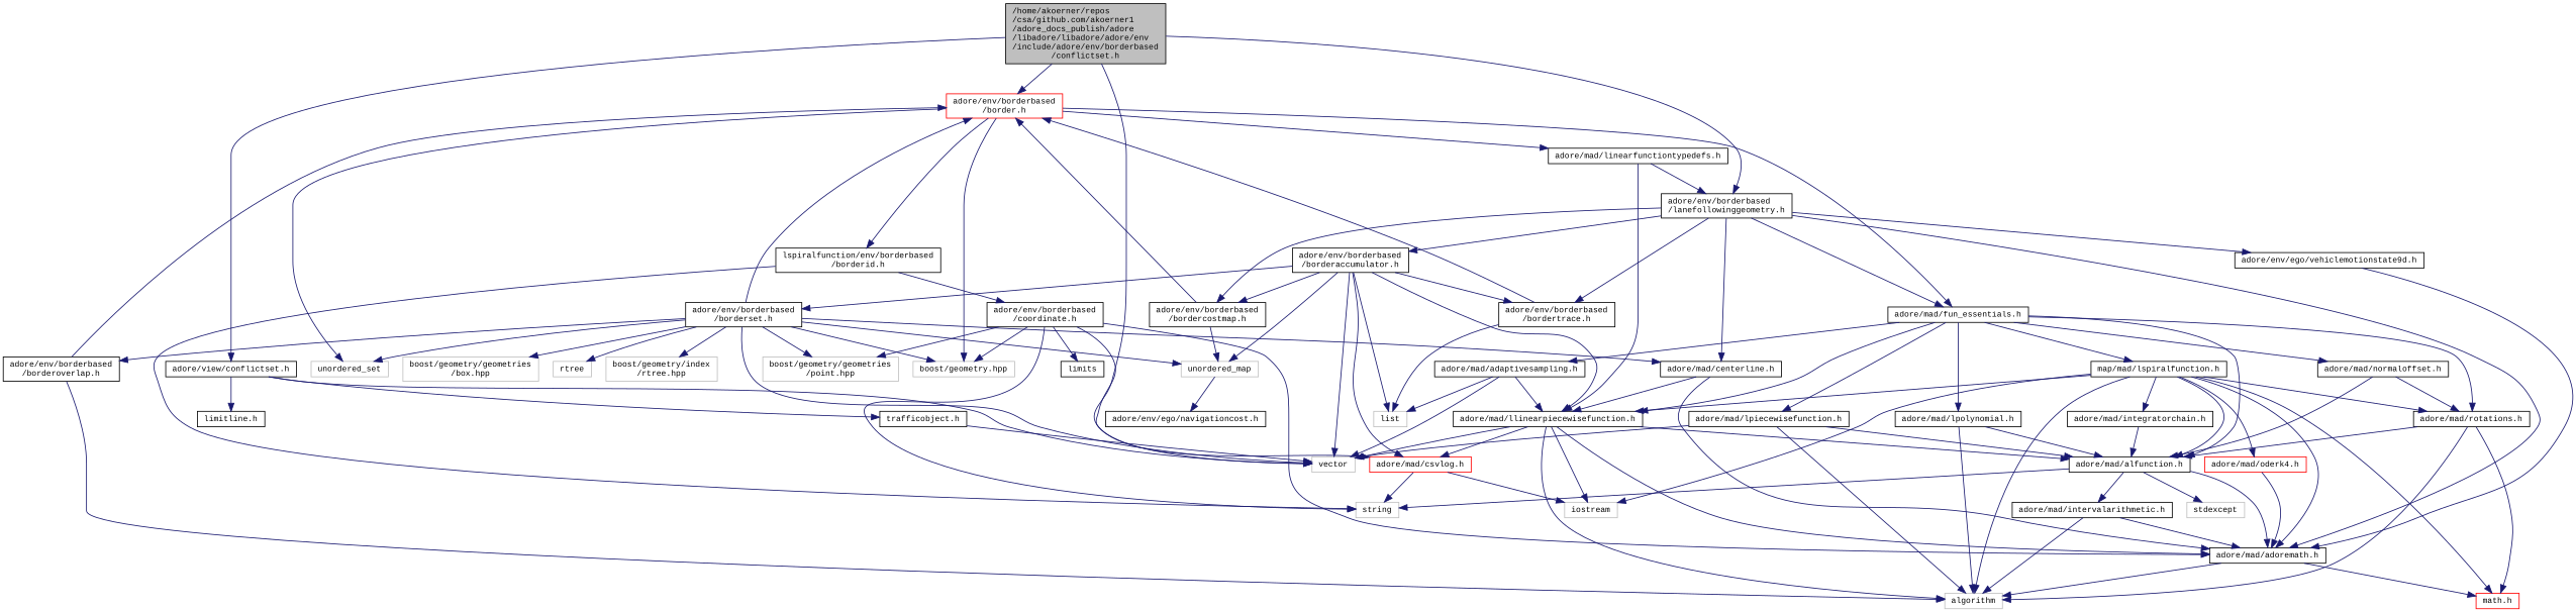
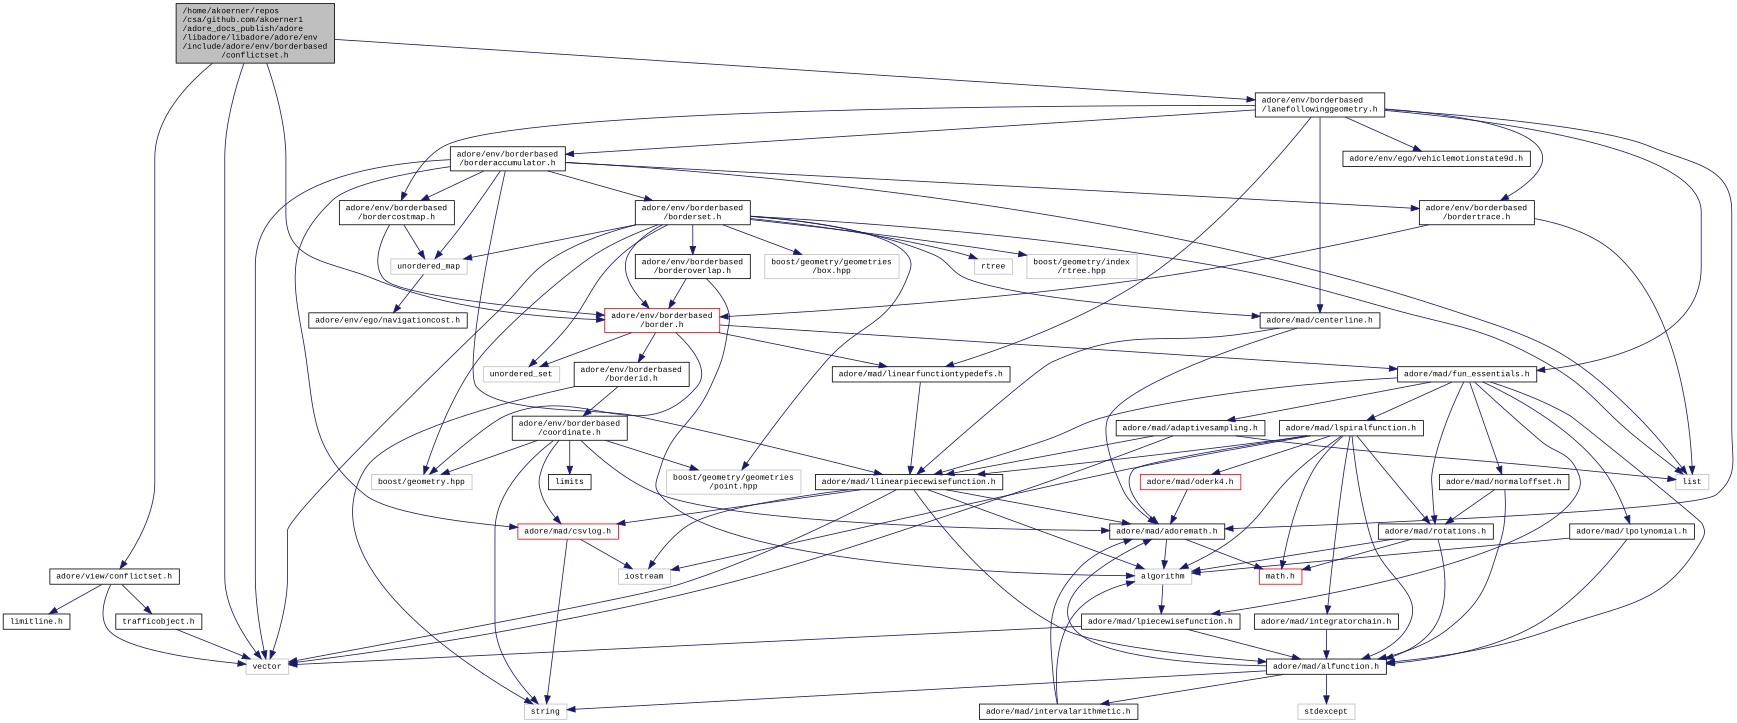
  digraph {
    fontname="Liberation Mono"
    node [color=black fillcolor=white fontname="Liberation Mono" fontsize=10 shape=record style=filled]
    edge [color=midnightblue fontname="Liberation Mono" fontsize=10 labelfontname=Helvetica labelfontsize=10 style=solid]
    n1 [fillcolor=grey75 fontcolor=black height=0.2 label="/home/akoerner/repos\l/csa/github.com/akoerner1\l/adore_docs_publish/adore\l/libadore/libadore/adore/env\l/include/adore/env/borderbased\l/conflictset.h" width=0.4]
    n2 [color=grey75 height=0.2 label=vector width=0.4]
    n3 [height=0.2 label="adore/view/conflictset.h" width=0.4]
    n4 [color=red height=0.2 label="adore/env/borderbased\l/border.h" width=0.4]
    n5 [height=0.2 label="adore/env/borderbased\l/lanefollowinggeometry.h" width=0.4]
    n6 [height=0.2 label="trafficobject.h" width=0.4]
    n7 [height=0.2 label="limitline.h" width=0.4]
-   n8 [height=0.2 label="lspiralfunction/env/borderbased\l/borderid.h" width=0.4]
+   n8 [height=0.2 label="adore/env/borderbased\l/borderid.h" width=0.4]
    n9 [color=grey75 height=0.2 label="boost/geometry.hpp" width=0.4]
    n10 [height=0.2 label="adore/mad/fun_essentials.h" width=0.4]
    n11 [height=0.2 label="adore/mad/linearfunctiontypedefs.h" width=0.4]
    n12 [color=grey75 height=0.2 label=unordered_set width=0.4]
    n13 [height=0.2 label="adore/mad/adoremath.h" width=0.4]
    n14 [height=0.2 label="adore/mad/centerline.h" width=0.4]
    n15 [height=0.2 label="adore/env/borderbased\l/borderaccumulator.h" width=0.4]
    n16 [height=0.2 label="adore/env/borderbased\l/bordercostmap.h" width=0.4]
    n17 [height=0.2 label="adore/env/borderbased\l/bordertrace.h" width=0.4]
    n18 [height=0.2 label="adore/env/ego/vehiclemotionstate9d.h" width=0.4]
    n19 [height=0.2 label="adore/env/borderbased\l/coordinate.h" width=0.4]
    n20 [color=grey75 height=0.2 label=string width=0.4]
    n21 [height=0.2 label="adore/mad/alfunction.h" width=0.4]
    n22 [height=0.2 label="adore/mad/adaptivesampling.h" width=0.4]
    n23 [height=0.2 label="adore/mad/llinearpiecewisefunction.h" width=0.4]
    n24 [height=0.2 label="adore/mad/lpolynomial.h" width=0.4]
-   n25 [height=0.2 label="map/mad/lspiralfunction.h" width=0.4]
+   n25 [height=0.2 label="adore/mad/lspiralfunction.h" width=0.4]
    n26 [height=0.2 label="adore/mad/rotations.h" width=0.4]
    n27 [height=0.2 label="adore/mad/normaloffset.h" width=0.4]
    n28 [height=0.2 label="adore/mad/lpiecewisefunction.h" width=0.4]
    n29 [color=grey75 height=0.2 label="boost/geometry/geometries\l/box.hpp" width=0.4]
    n30 [height=0.2 label=limits width=0.4]
    n31 [color=grey75 height=0.2 label="boost/geometry/geometries\l/point.hpp" width=0.4]
    n32 [color=red height=0.2 label="adore/mad/csvlog.h" width=0.4]
    n33 [color=red height=0.2 label="math.h" width=0.4]
    n34 [color=grey75 height=0.2 label=algorithm width=0.4]
    n35 [color=grey75 height=0.2 label=iostream width=0.4]
    n36 [height=0.2 label="adore/mad/intervalarithmetic.h" width=0.4]
    n37 [color=grey75 height=0.2 label=stdexcept width=0.4]
    n38 [color=grey75 height=0.2 label=list width=0.4]
    n39 [color=red height=0.2 label="adore/mad/oderk4.h" width=0.4]
    n40 [height=0.2 label="adore/mad/integratorchain.h" width=0.4]
    n41 [height=0.2 label="adore/env/borderbased\l/borderset.h" width=0.4]
    n42 [color=grey75 height=0.2 label=unordered_map width=0.4]
    n43 [height=0.2 label="adore/env/borderbased\l/borderoverlap.h" width=0.4]
    n44 [color=grey75 height=0.2 label=rtree width=0.4]
    n45 [color=grey75 height=0.2 label="boost/geometry/index\l/rtree.hpp" width=0.4]
    n46 [height=0.2 label="adore/env/ego/navigationcost.h" width=0.4]
    n1 -> n2
    n1 -> n3
    n1 -> n4
    n1 -> n5
    n3 -> n2
    n3 -> n6
    n3 -> n7
    n4 -> n8
    n4 -> n9
    n4 -> n10
    n4 -> n11
    n4 -> n12
    n5 -> n10
-   n11 -> n5
+   n5 -> n11
    n5 -> n13
    n5 -> n14
    n5 -> n15
    n5 -> n16
    n5 -> n17
    n5 -> n18
    n6 -> n2
    n8 -> n19
    n8 -> n20
    n10 -> n21
    n10 -> n22
    n10 -> n23
    n10 -> n24
    n10 -> n25
    n10 -> n26
    n10 -> n27
    n10 -> n28
    n11 -> n23
    n13 -> n33
    n13 -> n34
    n14 -> n13
    n14 -> n23
    n15 -> n2
    n15 -> n16
    n15 -> n17
    n15 -> n23
    n15 -> n32
    n15 -> n38
    n15 -> n41
    n15 -> n42
    n16 -> n4
    n16 -> n42
    n17 -> n4
    n17 -> n38
-   n18 -> n13
    n19 -> n9
    n19 -> n13
    n19 -> n20
    n19 -> n30
    n19 -> n31
    n19 -> n32
    n21 -> n13
    n21 -> n20
    n21 -> n36
    n21 -> n37
    n22 -> n2
    n22 -> n23
    n22 -> n38
    n23 -> n2
    n23 -> n13
    n23 -> n21
    n23 -> n32
    n23 -> n34
    n23 -> n35
    n24 -> n21
    n24 -> n34
    n25 -> n13
    n25 -> n21
    n25 -> n23
    n25 -> n26
    n25 -> n33
    n25 -> n34
    n25 -> n35
    n25 -> n39
    n25 -> n40
    n26 -> n21
    n26 -> n33
    n26 -> n34
    n27 -> n21
    n27 -> n26
    n28 -> n2
    n28 -> n21
-   n28 -> n34
+   n34 -> n28
    n32 -> n20
    n32 -> n35
    n36 -> n13
    n36 -> n34
    n39 -> n13
    n40 -> n21
    n41 -> n2
    n41 -> n4
    n41 -> n9
    n41 -> n12
    n41 -> n14
    n41 -> n29
    n41 -> n31
+   n41 -> n38
    n41 -> n42
    n41 -> n43
    n41 -> n44
    n41 -> n45
    n42 -> n46
    n43 -> n4
    n43 -> n34
  }
